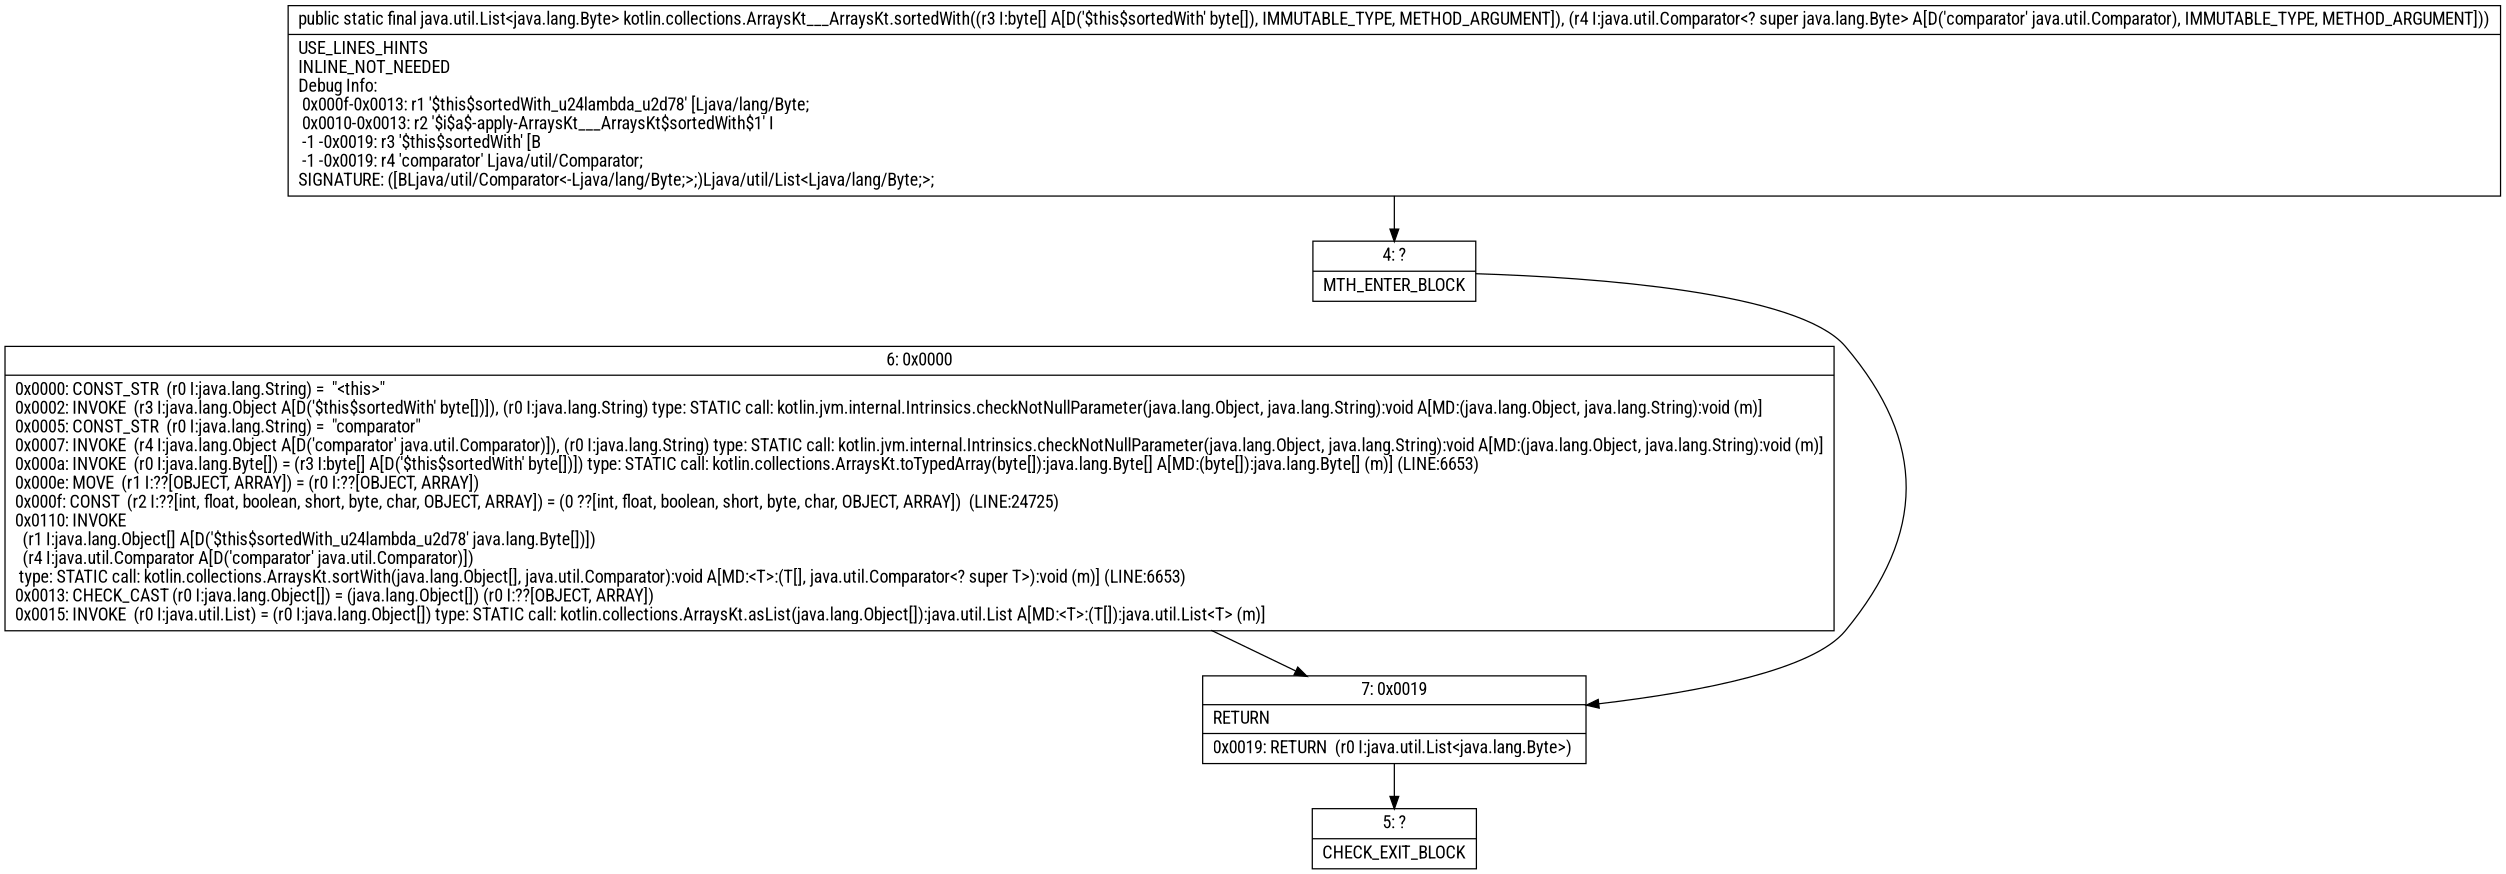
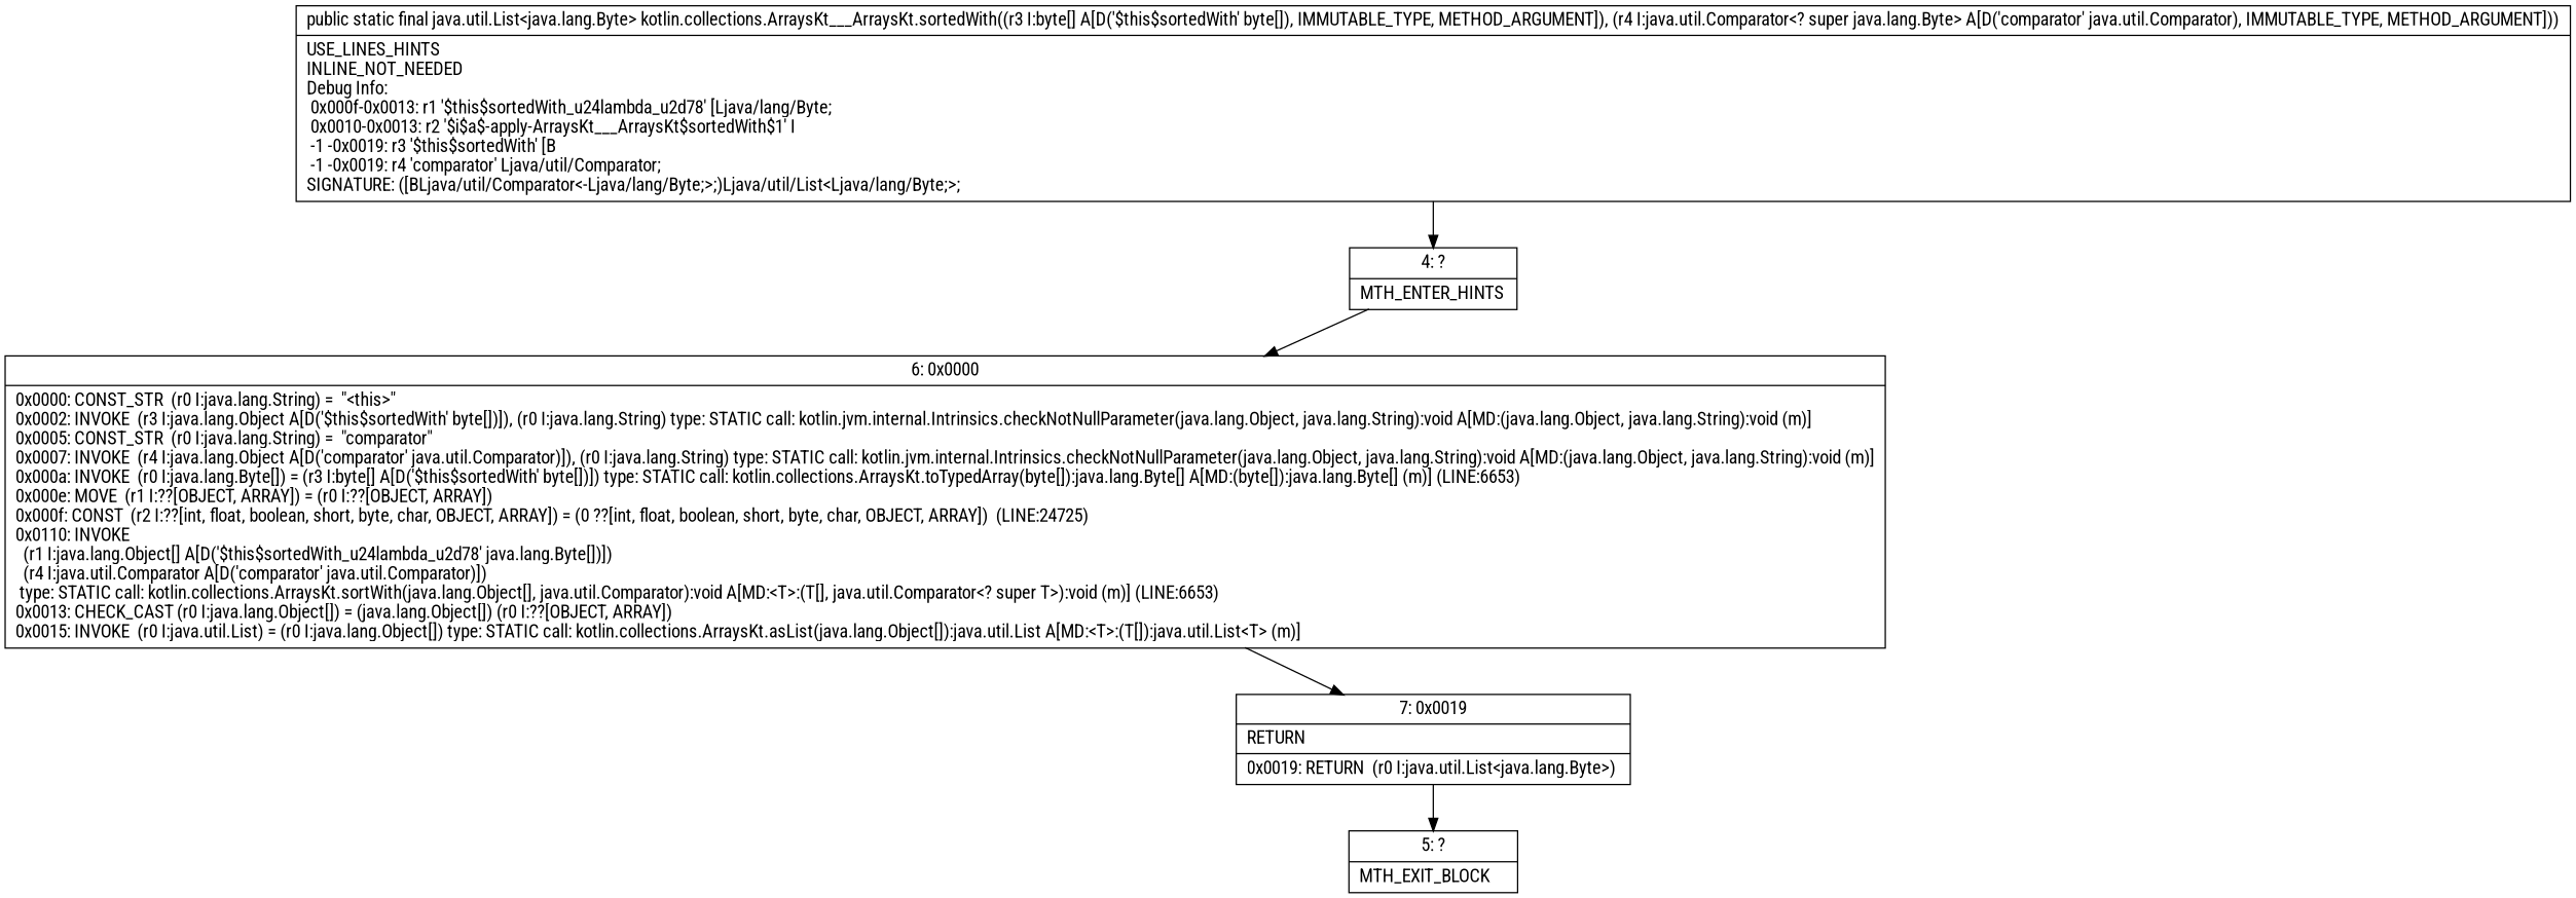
  digraph {
    fontname="Roboto Condensed"
    node [fontname="Roboto Condensed" shape=record]
    edge [fontname="Roboto Condensed"]
-   n1 [label="{4\:\ ?|MTH_ENTER_BLOCK\l}"]
+   n1 [label="{4\:\ ?|MTH_ENTER_HINTS\l}"]
    n2 [label="{6\:\ 0x0000|0x0000: CONST_STR  (r0 I:java.lang.String) =  \"\<this\>\" \l0x0002: INVOKE  (r3 I:java.lang.Object A[D('$this$sortedWith' byte[])]), (r0 I:java.lang.String) type: STATIC call: kotlin.jvm.internal.Intrinsics.checkNotNullParameter(java.lang.Object, java.lang.String):void A[MD:(java.lang.Object, java.lang.String):void (m)]\l0x0005: CONST_STR  (r0 I:java.lang.String) =  \"comparator\" \l0x0007: INVOKE  (r4 I:java.lang.Object A[D('comparator' java.util.Comparator)]), (r0 I:java.lang.String) type: STATIC call: kotlin.jvm.internal.Intrinsics.checkNotNullParameter(java.lang.Object, java.lang.String):void A[MD:(java.lang.Object, java.lang.String):void (m)]\l0x000a: INVOKE  (r0 I:java.lang.Byte[]) = (r3 I:byte[] A[D('$this$sortedWith' byte[])]) type: STATIC call: kotlin.collections.ArraysKt.toTypedArray(byte[]):java.lang.Byte[] A[MD:(byte[]):java.lang.Byte[] (m)] (LINE:6653)\l0x000e: MOVE  (r1 I:??[OBJECT, ARRAY]) = (r0 I:??[OBJECT, ARRAY]) \l0x000f: CONST  (r2 I:??[int, float, boolean, short, byte, char, OBJECT, ARRAY]) = (0 ??[int, float, boolean, short, byte, char, OBJECT, ARRAY])  (LINE:24725)\l0x0110: INVOKE  \l  (r1 I:java.lang.Object[] A[D('$this$sortedWith_u24lambda_u2d78' java.lang.Byte[])])\l  (r4 I:java.util.Comparator A[D('comparator' java.util.Comparator)])\l type: STATIC call: kotlin.collections.ArraysKt.sortWith(java.lang.Object[], java.util.Comparator):void A[MD:\<T\>:(T[], java.util.Comparator\<? super T\>):void (m)] (LINE:6653)\l0x0013: CHECK_CAST (r0 I:java.lang.Object[]) = (java.lang.Object[]) (r0 I:??[OBJECT, ARRAY]) \l0x0015: INVOKE  (r0 I:java.util.List) = (r0 I:java.lang.Object[]) type: STATIC call: kotlin.collections.ArraysKt.asList(java.lang.Object[]):java.util.List A[MD:\<T\>:(T[]):java.util.List\<T\> (m)]\l}"]
    n3 [label="{7\:\ 0x0019|RETURN\l|0x0019: RETURN  (r0 I:java.util.List\<java.lang.Byte\>) \l}"]
-   n4 [label="{5\:\ ?|CHECK_EXIT_BLOCK\l}"]
+   n4 [label="{5\:\ ?|MTH_EXIT_BLOCK\l}"]
    n5 [label="{public static final java.util.List\<java.lang.Byte\> kotlin.collections.ArraysKt___ArraysKt.sortedWith((r3 I:byte[] A[D('$this$sortedWith' byte[]), IMMUTABLE_TYPE, METHOD_ARGUMENT]), (r4 I:java.util.Comparator\<? super java.lang.Byte\> A[D('comparator' java.util.Comparator), IMMUTABLE_TYPE, METHOD_ARGUMENT]))  | USE_LINES_HINTS\lINLINE_NOT_NEEDED\lDebug Info:\l  0x000f\-0x0013: r1 '$this$sortedWith_u24lambda_u2d78' [Ljava\/lang\/Byte;\l  0x0010\-0x0013: r2 '$i$a$\-apply\-ArraysKt___ArraysKt$sortedWith$1' I\l  \-1 \-0x0019: r3 '$this$sortedWith' [B\l  \-1 \-0x0019: r4 'comparator' Ljava\/util\/Comparator;\lSIGNATURE: ([BLjava\/util\/Comparator\<\-Ljava\/lang\/Byte;\>;)Ljava\/util\/List\<Ljava\/lang\/Byte;\>;\l}"]
-   n1 -> n3
+   n1 -> n2
    n2 -> n3
    n3 -> n4
    n5 -> n1
  }
